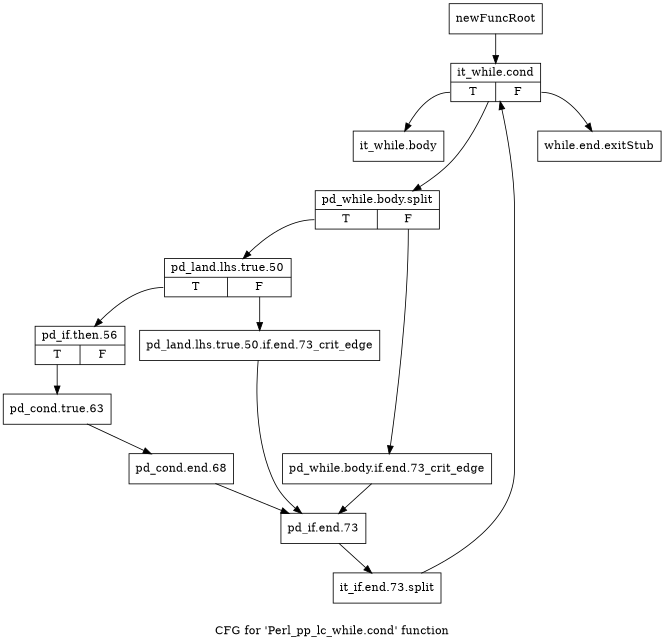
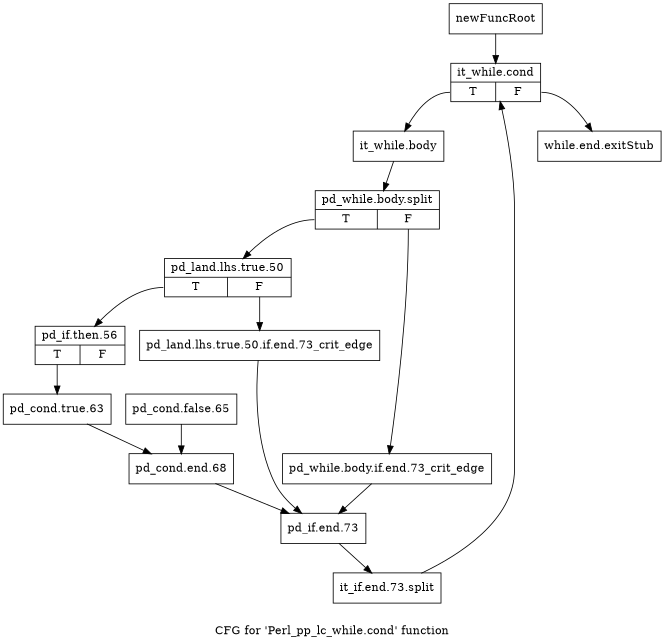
  digraph {
    label="CFG for 'Perl_pp_lc_while.cond' function"
    node [shape=record]
    n1 [label="{newFuncRoot}"]
    n2 [label="{it_while.cond|{<s0>T|<s1>F}}"]
    n3 [label="{while.end.exitStub}"]
    n4 [label="{it_while.body}"]
    n5 [label="{pd_while.body.split|{<s0>T|<s1>F}}"]
    n6 [label="{pd_land.lhs.true.50|{<s0>T|<s1>F}}"]
    n7 [label="{pd_while.body.if.end.73_crit_edge}"]
    n8 [label="{pd_if.then.56|{<s0>T|<s1>F}}"]
    n9 [label="{pd_land.lhs.true.50.if.end.73_crit_edge}"]
    n10 [label="{pd_if.end.73}"]
    n11 [label="{pd_cond.true.63}"]
    n12 [label="{it_if.end.73.split}"]
    n13 [label="{pd_cond.end.68}"]
+   n14 [label="{pd_cond.false.65}"]
    n1 -> n2
    n2 -> n3 [tailport=s1]
    n2 -> n4 [tailport=s0]
-   n2 -> n5
+   n4 -> n5
    n5 -> n6 [tailport=s0]
    n5 -> n7 [tailport=s1]
    n6 -> n8 [tailport=s0]
    n6 -> n9 [tailport=s1]
    n7 -> n10
    n8 -> n11 [tailport=s0]
    n9 -> n10
    n10 -> n12
    n11 -> n13
    n12 -> n2
    n13 -> n10
+   n14 -> n13
  }
